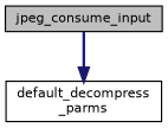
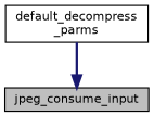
  digraph {
    rankdir=TB
    node [color=black fontname=Helvetica fontsize=10 shape=record]
    n1 [fillcolor=grey75 fontcolor=black height=0.2 label=jpeg_consume_input style=filled width=0.4]
    n2 [height=0.2 label="default_decompress\l_parms" width=0.4]
-   n1 -> n2 [color=midnightblue fontname=Helvetica fontsize=10 labelfontname=Helvetica labelfontsize=10 style=bold]
+   n2 -> n1 [color=midnightblue fontname=Helvetica fontsize=10 labelfontname=Helvetica labelfontsize=10 style=bold]
  }
